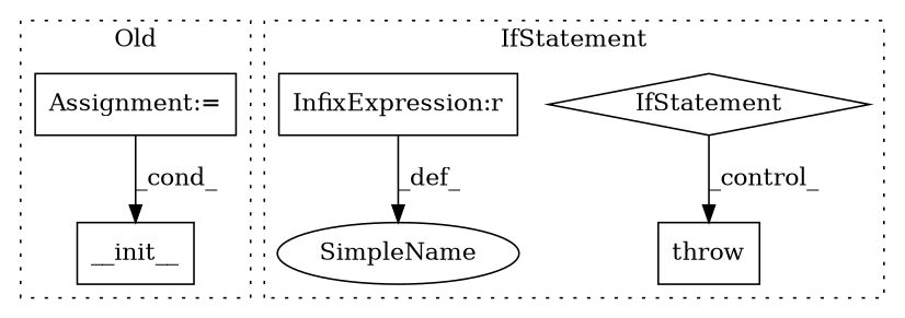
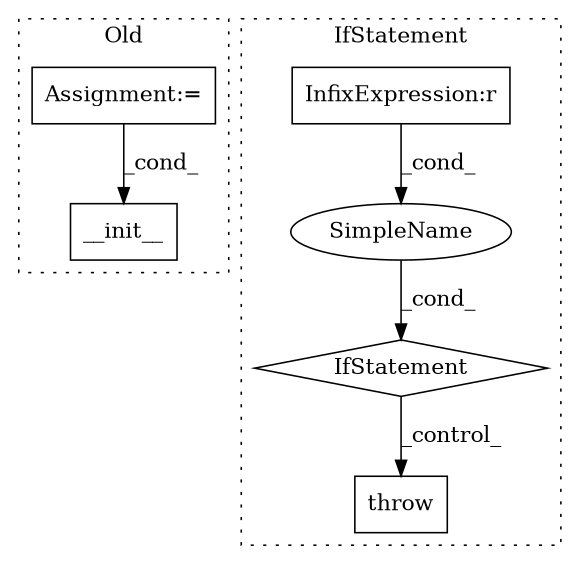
  digraph {
    node [shape=box]
    n1 [a=32 l="9,1" label=__init__ s="2113,2126"]
    n2 [a=7 l=9 label="Assignment:=" s=2088]
    n3 [a=25 l="4,2" label=IfStatement s="2849,2859" shape=diamond]
    n4 [a=42 label=SimpleName shape=ellipse]
    n5 [a=53 l=6 label=throw s=2869]
    n6 [a=27 l=4 label="InfixExpression:r" s=2854]
    subgraph cluster_1 {
      label=Old
      style=dotted
      n1
      n2
    }
    subgraph cluster_2 {
      label=IfStatement
      style=dotted
      n3
      n4
      n5
      n6
    }
    n2 -> n1 [label=_cond_]
    n3 -> n5 [label=_control_]
-   n6 -> n4 [label=_def_]
+   n4 -> n3 [label=_cond_]
+   n6 -> n4 [label=_cond_]
  }
